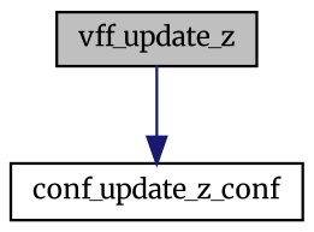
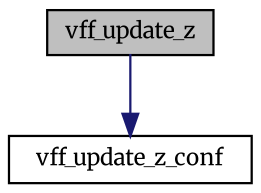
  digraph {
    rankdir=TB
    fontname=Merriweather
    node [color=black fontname=Merriweather fontsize=10 shape=record style=filled]
    n1 [fillcolor=grey75 fontcolor=black height=0.2 label=vff_update_z width=0.4]
-   n2 [fillcolor=white height=0.2 label=conf_update_z_conf width=0.4]
+   n2 [fillcolor=white height=0.2 label=vff_update_z_conf width=0.4]
    n1 -> n2 [color=midnightblue fontname=Merriweather fontsize=10 labelfontname=FreeSans labelfontsize=10 style=solid]
  }
